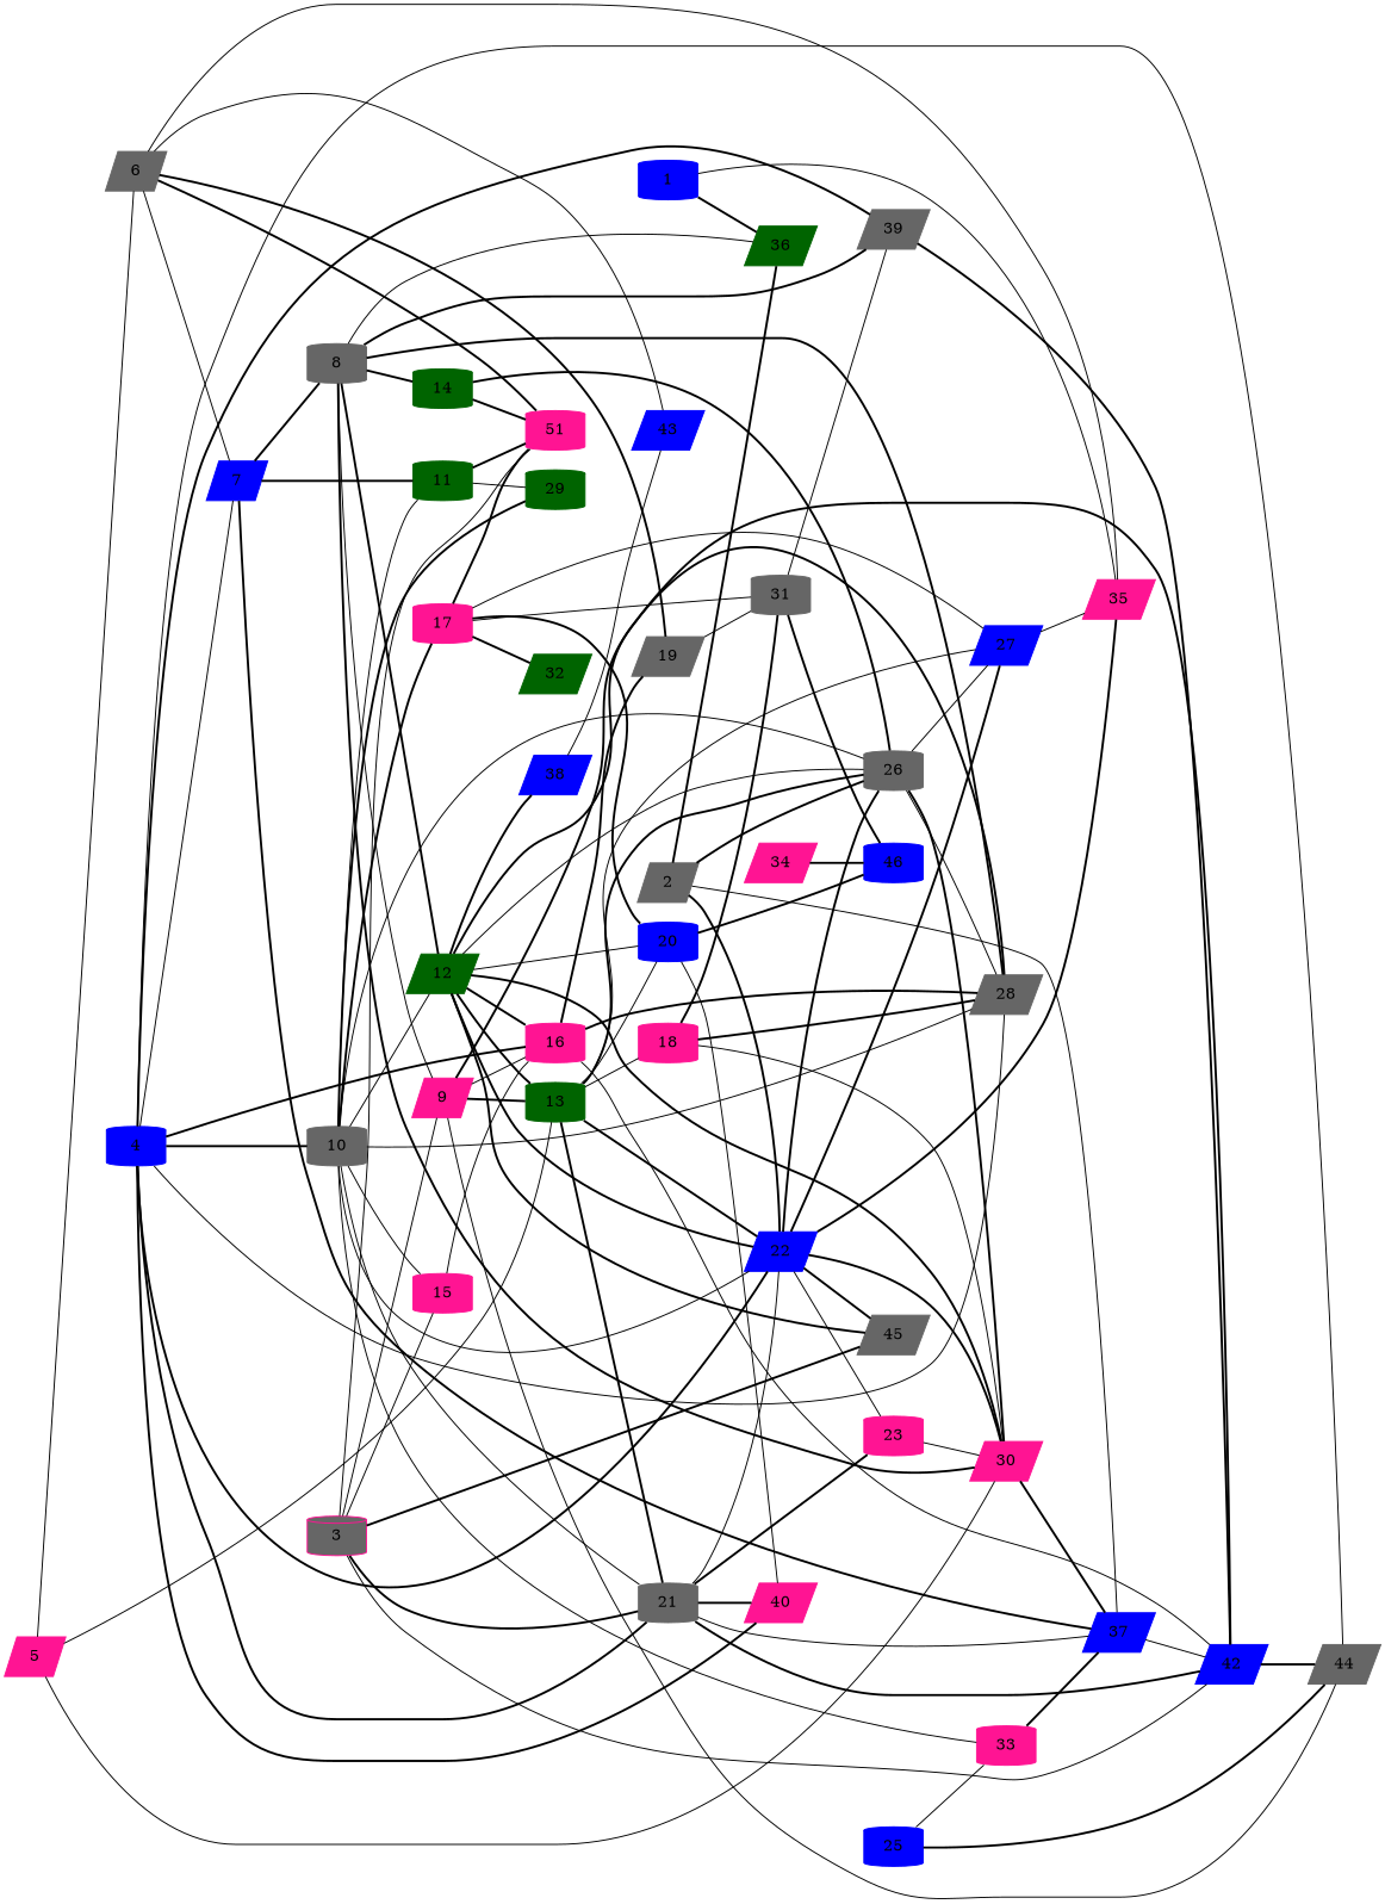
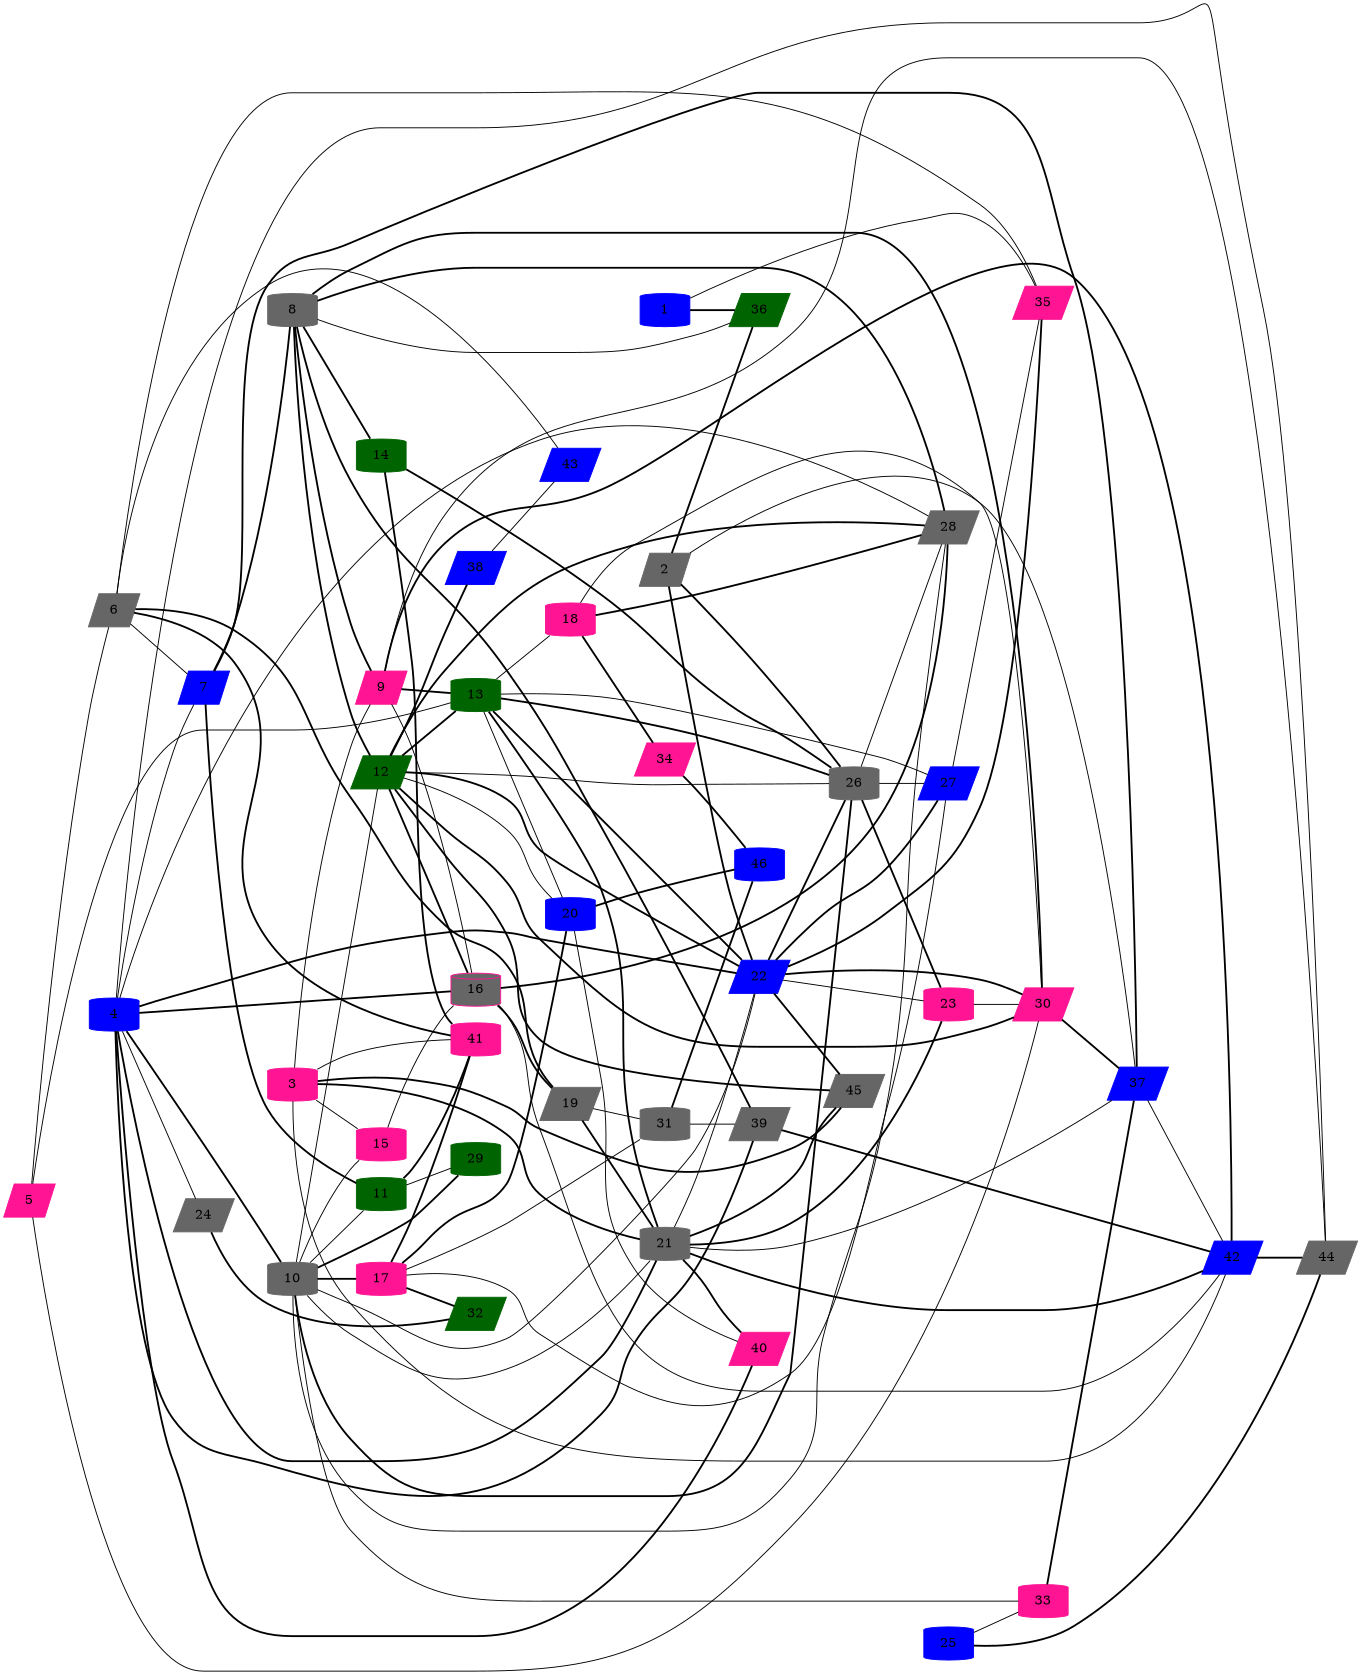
  graph {
    rankdir=LR
    node [color=deeppink shape=parallelogram style=filled]
    edge [style=bold weight=1.0]
    1 [color=blue shape=cylinder]
    35
    36 [color=darkgreen]
    2 [color=gray40]
    22 [color=blue]
    26 [color=gray40 shape=cylinder]
    37 [color=blue]
    30
    45 [color=gray40]
    27 [color=blue]
    23 [shape=cylinder]
    28 [color=gray40]
    42 [color=blue]
-   3 [shape=cylinder fillcolor=gray40]
+   3 [shape=cylinder]
    9
    15 [shape=cylinder]
    21 [color=gray40 shape=cylinder]
-   41 [shape=cylinder label=51]
-   16 [shape=cylinder]
+   41 [shape=cylinder]
+   16 [shape=cylinder fillcolor=gray40]
    44 [color=gray40]
    13 [color=darkgreen shape=cylinder]
    40
    4 [color=blue shape=cylinder]
    7 [color=blue]
    10 [color=gray40 shape=cylinder]
+   24 [color=gray40]
    39 [color=gray40]
    8 [color=gray40 shape=cylinder]
    11 [color=darkgreen shape=cylinder]
    12 [color=darkgreen]
    17 [shape=cylinder]
    29 [color=darkgreen shape=cylinder]
    33 [shape=cylinder]
    19 [color=gray40]
    32 [color=darkgreen]
    6 [color=gray40]
    5
    43 [color=blue]
    20 [color=blue shape=cylinder]
    18 [shape=cylinder]
    31 [color=gray40 shape=cylinder]
    14 [color=darkgreen shape=cylinder]
    38 [color=blue]
    46 [color=blue shape=cylinder]
    34
    25 [color=blue shape=cylinder]
    1 -- 35 [style=solid]
    1 -- 36
    2 -- 36
    2 -- 22
    2 -- 26
    2 -- 37 [style=solid]
    22 -- 35
    22 -- 26
    22 -- 30
    22 -- 45
    22 -- 27
    22 -- 23 [style=solid]
-   26 -- 30
+   26 -- 23
    26 -- 27 [style=solid]
    26 -- 28 [style=solid]
    37 -- 42 [style=solid]
    30 -- 37
    27 -- 35 [style=solid]
    23 -- 30 [style=solid]
    42 -- 44 [weight=2.0]
    3 -- 45
    3 -- 42 [style=solid]
    3 -- 9 [style=solid]
    3 -- 15 [style=solid]
    3 -- 21
    3 -- 41 [style=solid]
    9 -- 42
    9 -- 16 [style=solid]
    9 -- 44 [style=solid]
    9 -- 13
    15 -- 16 [style=solid]
    21 -- 22 [style=solid weight=2.0]
    21 -- 37 [style=solid]
+   21 -- 45
    21 -- 23
    21 -- 42 [weight=2.0]
    21 -- 40
    16 -- 28
    16 -- 42 [style=solid]
    16 -- 19
    13 -- 22
    13 -- 26
    13 -- 27 [style=solid]
    13 -- 21
    13 -- 20 [style=solid]
    13 -- 18 [style=solid]
    4 -- 22
    4 -- 28 [style=solid]
    4 -- 21
    4 -- 16
    4 -- 44 [style=solid]
    4 -- 40
    4 -- 7 [style=solid]
    4 -- 10
+   4 -- 24 [style=solid]
    4 -- 39
    7 -- 37
    7 -- 8
    7 -- 11
    10 -- 22 [style=solid]
-   10 -- 26 [style=solid]
+   10 -- 26
    10 -- 28 [style=solid]
    10 -- 15 [style=solid]
    10 -- 21 [style=solid]
    10 -- 11 [style=solid]
    10 -- 12 [style=solid]
    10 -- 17
    10 -- 29
    10 -- 33 [style=solid]
+   24 -- 32
    39 -- 42
    8 -- 36 [style=solid]
    8 -- 30 [weight=2.0]
    8 -- 28 [weight=5.0]
-   8 -- 9 [style=solid]
+   8 -- 9
    8 -- 39
    8 -- 12 [weight=2.0]
    8 -- 14
    11 -- 41
    11 -- 29 [style=solid]
    12 -- 22
    12 -- 26 [style=solid]
    12 -- 30
    12 -- 45
    12 -- 28
    12 -- 16
    12 -- 13 [weight=2.0]
    12 -- 20 [style=solid]
    12 -- 38 [weight=2.0]
    17 -- 27 [style=solid]
    17 -- 41
    17 -- 32
    17 -- 20
    17 -- 31 [style=solid]
    33 -- 37
+   19 -- 21
    19 -- 31 [style=solid]
    6 -- 35 [style=solid]
    6 -- 41
    6 -- 7 [style=solid]
    6 -- 19
    6 -- 43 [style=solid]
    5 -- 30 [style=solid weight=2.0]
    5 -- 13 [style=solid]
    5 -- 6 [style=solid]
    20 -- 40 [style=solid]
    20 -- 46
    18 -- 30 [style=solid]
    18 -- 28
-   18 -- 31
+   18 -- 34
    31 -- 39 [style=solid]
    31 -- 46
    14 -- 26
    14 -- 41
    38 -- 43 [style=solid]
    34 -- 46
    25 -- 44
    25 -- 33 [style=solid]
  }
